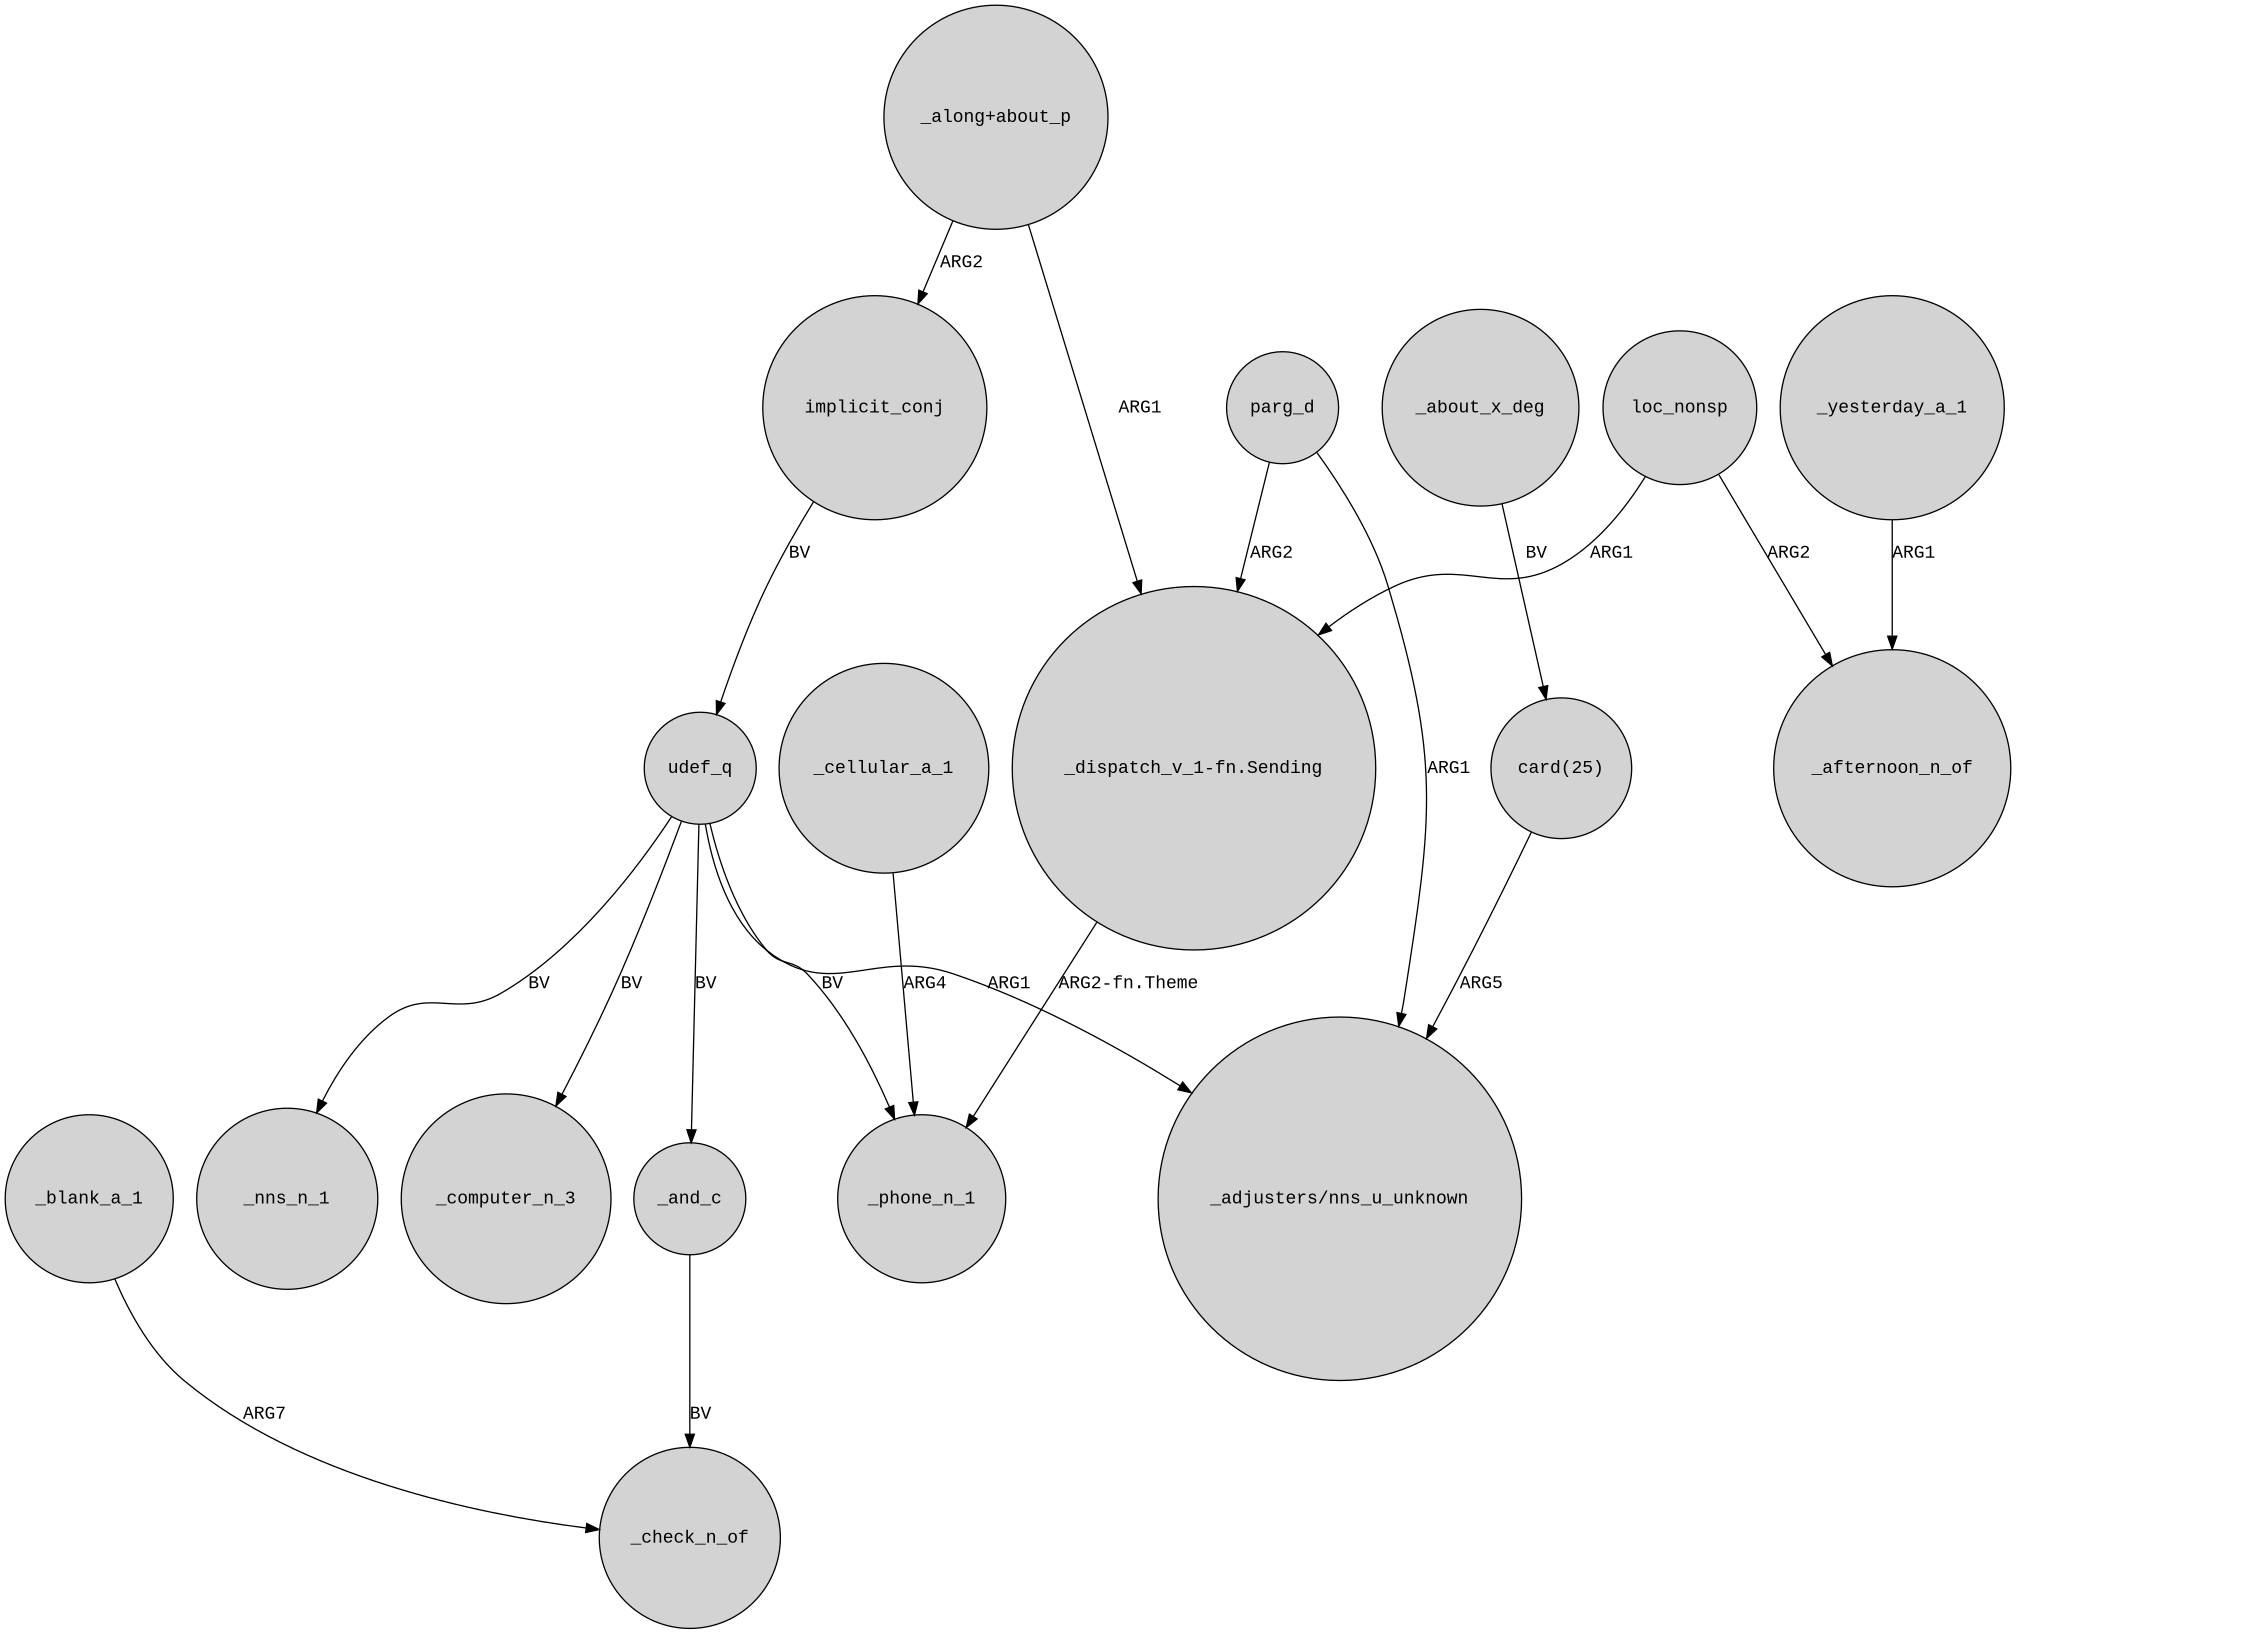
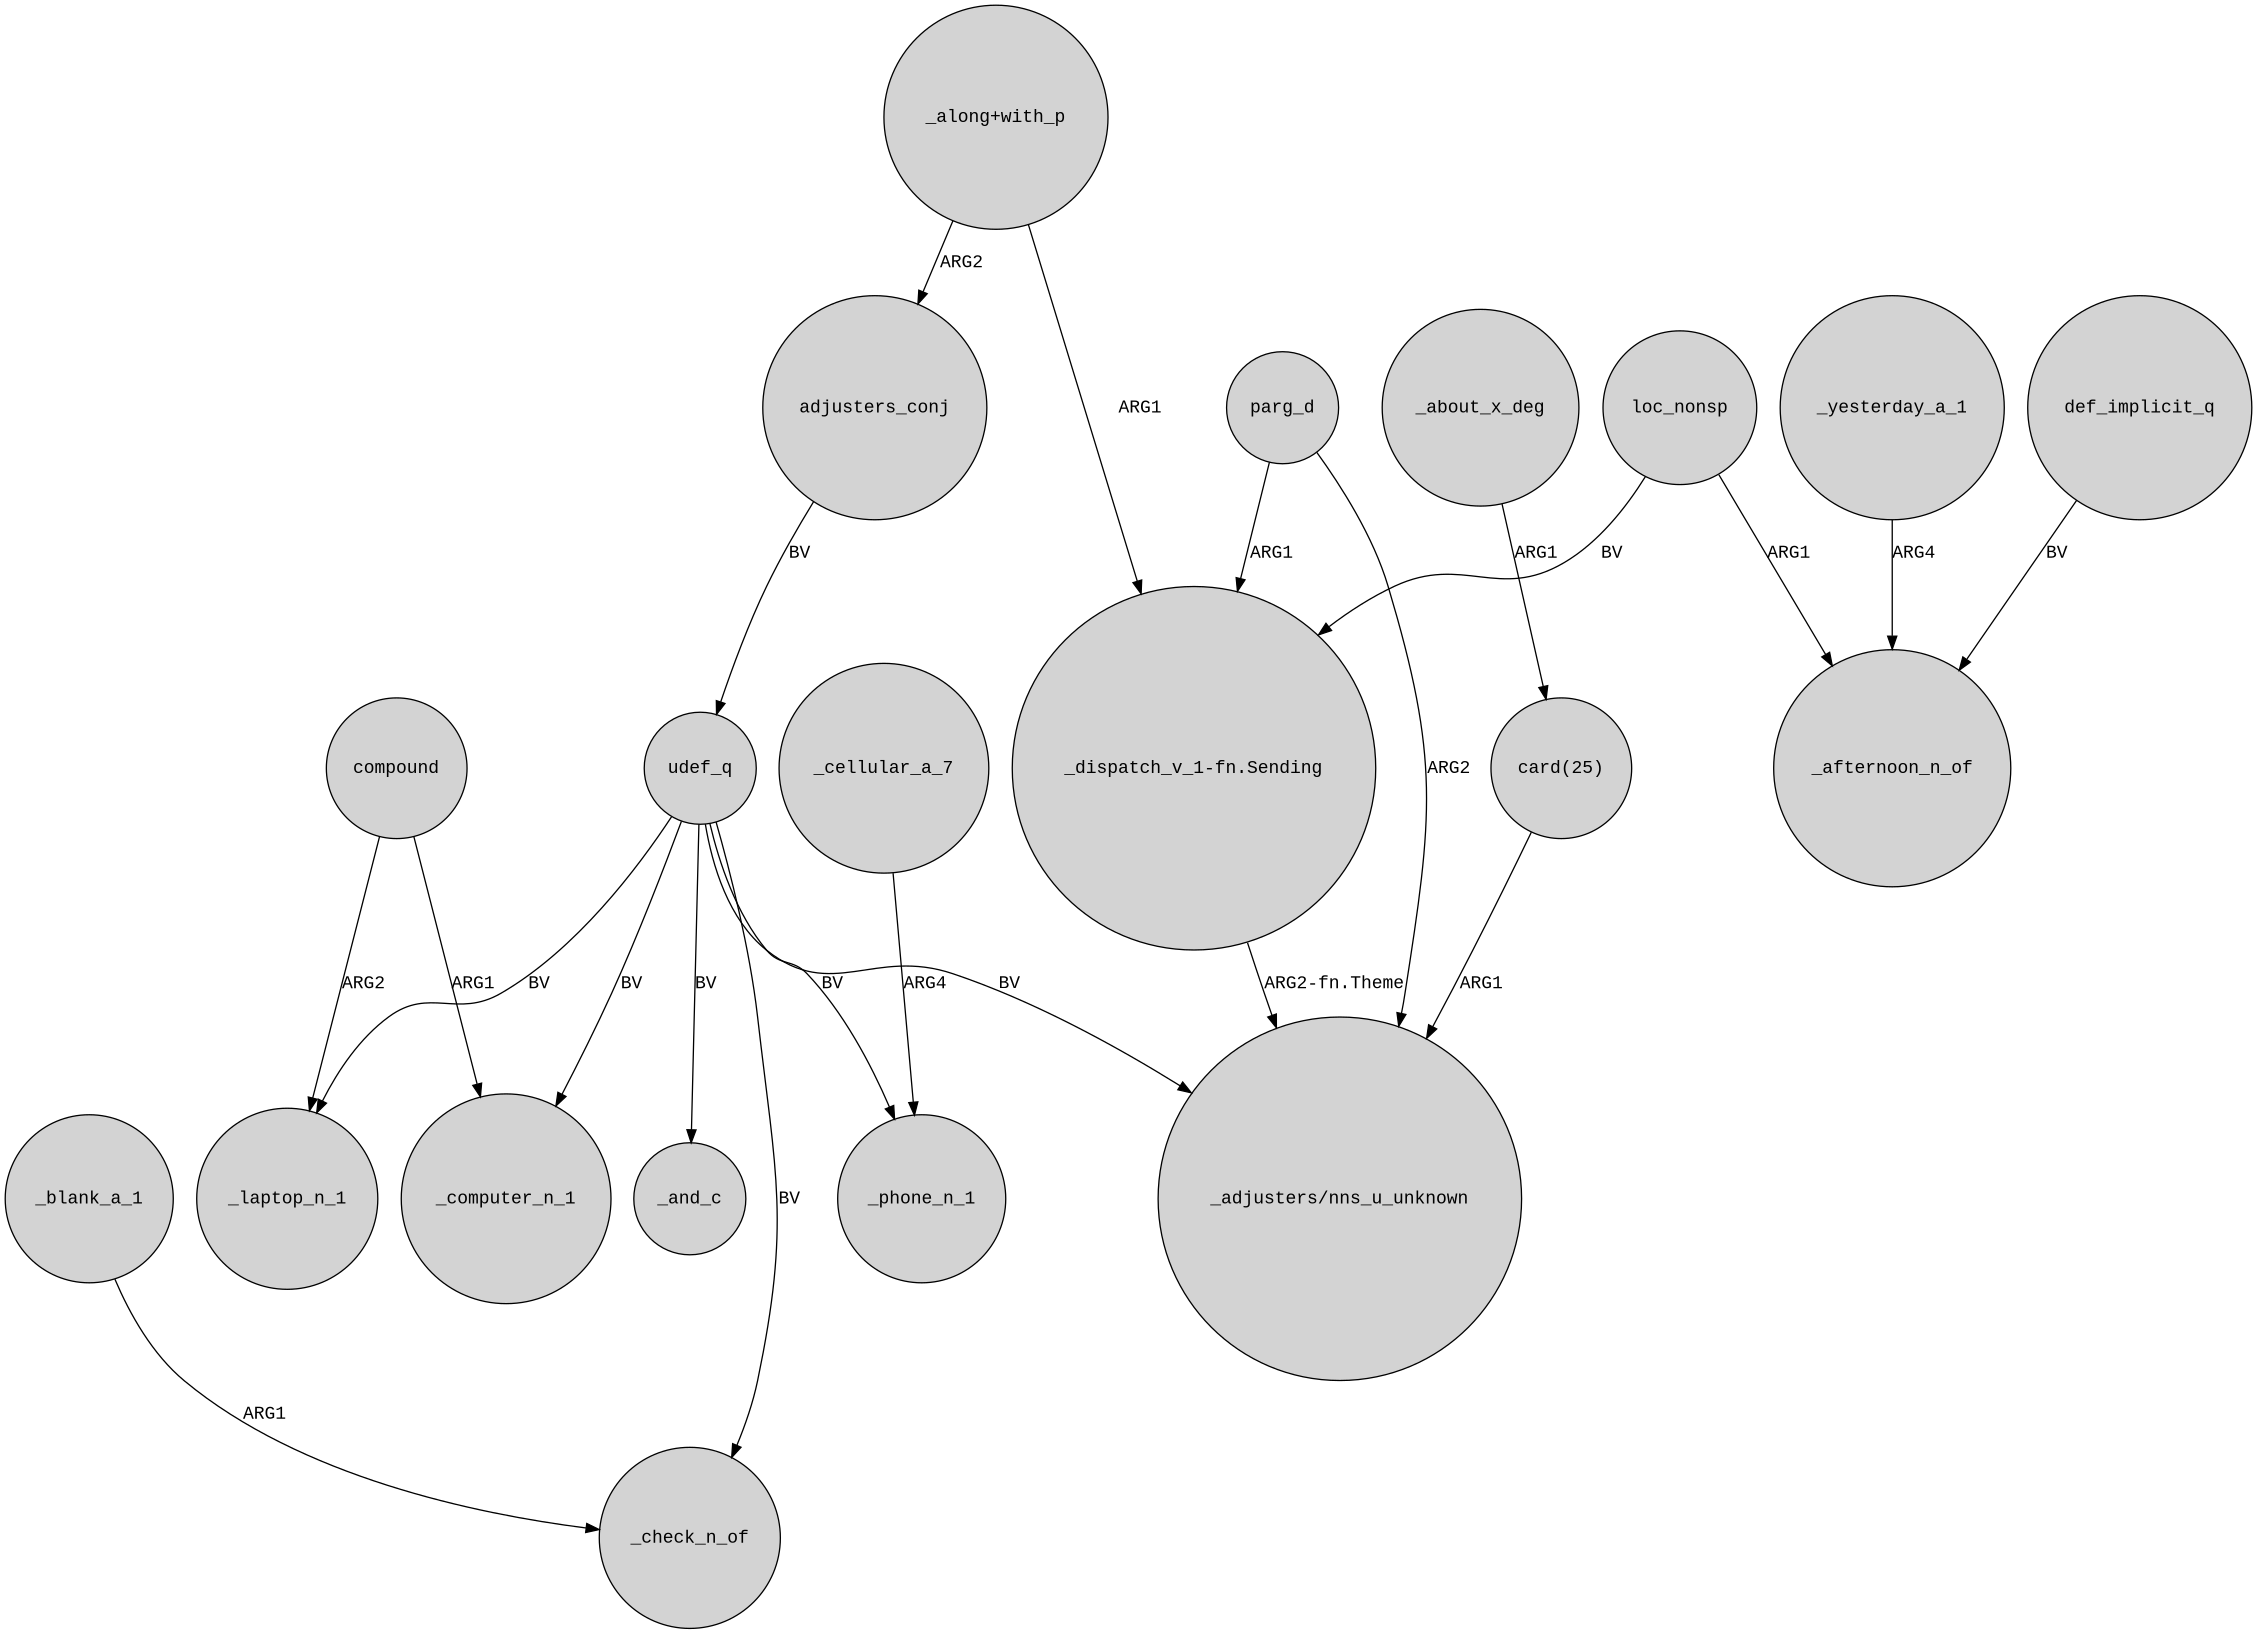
  digraph {
    fontname="Liberation Mono"
    node [fontname="Liberation Mono" shape=circle style=filled]
    edge [fontname="Liberation Mono"]
    "_dispatch_v_1-fn.Sending"
    "_adjusters/nns_u_unknown"
    udef_q
    _check_n_of
-   _computer_n_1 [label=_computer_n_3]
-   _laptop_n_1 [label=_nns_n_1]
+   _computer_n_1
+   _laptop_n_1
    _phone_n_1
    _and_c
-   implicit_conj
+   implicit_conj [label=adjusters_conj]
    loc_nonsp
    _afternoon_n_of
    parg_d
+   compound
    _yesterday_a_1
-   "_along+with_p" [label="_along+about_p"]
+   "_along+with_p"
    _blank_a_1
    "card(25)"
+   def_implicit_q
    _about_x_deg
-   _cellular_a_1
-   "_dispatch_v_1-fn.Sending" -> _phone_n_1 [label="ARG2-fn.Theme"]
-   udef_q -> "_adjusters/nns_u_unknown" [label=ARG1]
-   _and_c -> _check_n_of [label=BV]
+   _cellular_a_1 [label=_cellular_a_7]
+   "_dispatch_v_1-fn.Sending" -> "_adjusters/nns_u_unknown" [label="ARG2-fn.Theme"]
+   udef_q -> "_adjusters/nns_u_unknown" [label=BV]
+   udef_q -> _check_n_of [label=BV]
    udef_q -> _computer_n_1 [label=BV]
    udef_q -> _laptop_n_1 [label=BV]
    udef_q -> _phone_n_1 [label=BV]
    udef_q -> _and_c [label=BV]
    implicit_conj -> udef_q [label=BV]
-   loc_nonsp -> "_dispatch_v_1-fn.Sending" [label=ARG1]
-   loc_nonsp -> _afternoon_n_of [label=ARG2]
-   parg_d -> "_dispatch_v_1-fn.Sending" [label=ARG2]
-   parg_d -> "_adjusters/nns_u_unknown" [label=ARG1]
-   _yesterday_a_1 -> _afternoon_n_of [label=ARG1]
+   loc_nonsp -> "_dispatch_v_1-fn.Sending" [label=BV]
+   loc_nonsp -> _afternoon_n_of [label=ARG1]
+   parg_d -> "_dispatch_v_1-fn.Sending" [label=ARG1]
+   parg_d -> "_adjusters/nns_u_unknown" [label=ARG2]
+   compound -> _computer_n_1 [label=ARG1]
+   compound -> _laptop_n_1 [label=ARG2]
+   _yesterday_a_1 -> _afternoon_n_of [label=ARG4]
    "_along+with_p" -> "_dispatch_v_1-fn.Sending" [label=ARG1]
    "_along+with_p" -> implicit_conj [label=ARG2]
-   _blank_a_1 -> _check_n_of [label=ARG7]
-   "card(25)" -> "_adjusters/nns_u_unknown" [label=ARG5]
-   _about_x_deg -> "card(25)" [label=BV]
+   _blank_a_1 -> _check_n_of [label=ARG1]
+   "card(25)" -> "_adjusters/nns_u_unknown" [label=ARG1]
+   def_implicit_q -> _afternoon_n_of [label=BV]
+   _about_x_deg -> "card(25)" [label=ARG1]
    _cellular_a_1 -> _phone_n_1 [label=ARG4]
  }
